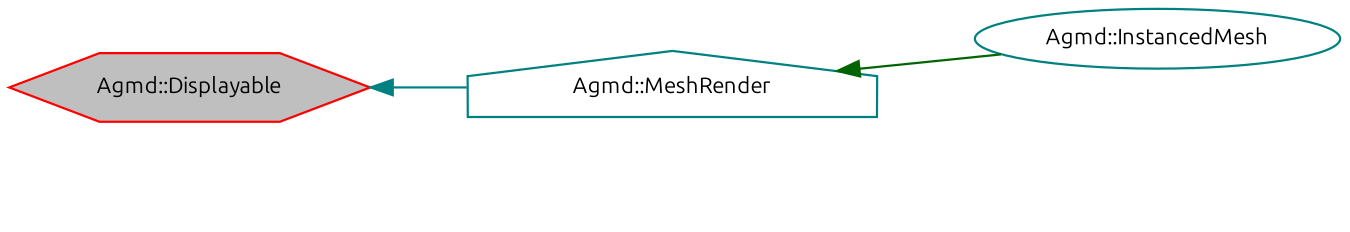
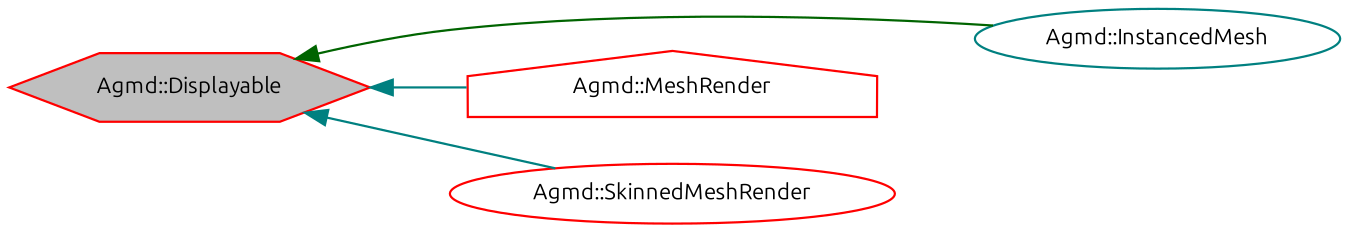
  digraph {
    fontname=Ubuntu
    rankdir=LR
    node [color=red fillcolor=white fontname=Ubuntu fontsize=10 shape=ellipse style=filled]
    edge [color=teal dir=back fontname=Ubuntu fontsize=10 labelfontname=Helvetica labelfontsize=10 style=solid]
    n1 [fillcolor=grey75 fontcolor=black height=0.2 label="Agmd::Displayable" shape=hexagon width=0.4]
    n2 [color=teal height=0.2 label="Agmd::InstancedMesh" width=0.4]
-   n3 [color=teal height=0.2 label="Agmd::MeshRender" shape=house width=0.4]
-   n3 -> n2 [color=darkgreen]
+   n3 [height=0.2 label="Agmd::MeshRender" shape=house width=0.4]
+   n4 [height=0.2 label="Agmd::SkinnedMeshRender" width=0.4]
+   n1 -> n2 [color=darkgreen]
    n1 -> n3
+   n1 -> n4
  }
